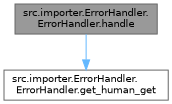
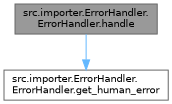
  digraph {
    rankdir=TB
    node [fontname=Helvetica fontsize=10 shape=box style=filled]
    n1 [color=gray40 fillcolor=grey60 fontcolor=black height=0.2 label="src.importer.ErrorHandler.\lErrorHandler.handle" width=0.4]
-   n2 [color=grey40 fillcolor=white height=0.2 label="src.importer.ErrorHandler.\lErrorHandler.get_human_get" width=0.4]
+   n2 [color=grey40 fillcolor=white height=0.2 label="src.importer.ErrorHandler.\lErrorHandler.get_human_error" width=0.4]
    n1 -> n2 [color=steelblue1 fontname=Helvetica fontsize=10 labelfontname=Helvetica labelfontsize=10 style=solid]
  }
